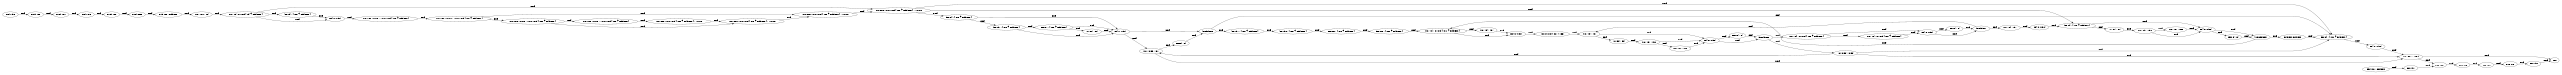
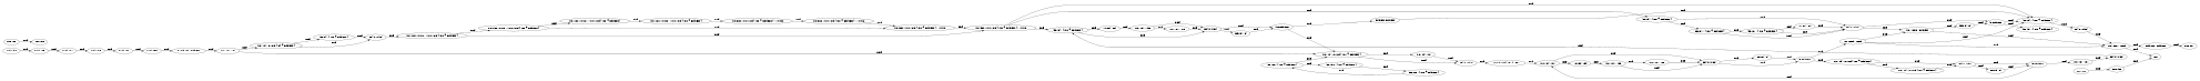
  digraph {
    fontname="DejaVu Sans"
    rankdir=LR
    node [fontname="DejaVu Sans"]
    edge [fontname="DejaVu Sans"]
    n1 [label="push rbp"]
    n2 [label="push r15"]
    n3 [label="push r14"]
    n4 [label="push r13"]
    n5 [label="push r12"]
    n6 [label="push test"]
-   n7 [label="sub rsp , address"]
+   n7 [label="qword rsp , address"]
    n8 [label="mov r14 , rsi"]
    n9 [label="mov rsi , qword [ rdi + address ]"]
    n10 [label="mov rsi , qword [ r14 + address ]"]
    n11 [label="lea rdi , [ rsp + address ]"]
    n12 [label="call symbol"]
    n13 [label="mov rdi , rbx"]
    n14 [label="call symbol"]
    n15 [label="movups xmm0 , xmmword [ rsp + address ]"]
    n16 [label="movups xmm1 , xmmword [ rsp + address ]"]
    n17 [label="movaps xmmword [ rsp + address ] , xmm0"]
    n18 [label="movups xmm2 , xmmword [ rsp + address ]"]
    n19 [label="movaps xmmword [ rsp + address ] , xmm1"]
    n20 [label="lea rdi , [ rsp + address ]"]
    n21 [label="lea rdi , [ rsp + address ]"]
    n22 [label="lea rdi , [ rsp + address ]"]
    n23 [label="movups xmm3 , xmmword [ rsp + address ]"]
    n24 [label="movaps xmmword [ rsp + address ] , xmm2"]
    n25 [label="movaps xmmword [ rsp + address ] , xmm3"]
    n26 [label="lea rdx , [ rsp + address ]"]
    n27 [label="call symbol"]
    n28 [label="call symbol"]
    n29 [label="xor esi , esi"]
    n30 [label="call symbol"]
    n31 [label="lea rcx , [ rsp + address ]"]
-   n32 [label="mov r15b , rax"]
+   n32 [label="mov r15b , address"]
    n33 [label="je address"]
    n34 [label="xor esi , esi"]
    n35 [label="test al , al"]
    n36 [label="mov eax , r15d"]
    n37 [label="lea rbx , [ rsp + address ]"]
    n38 [label="add rsp , address"]
    n39 [label=retn]
    n40 [label="lea rbp , [ rsp + address ]"]
    n41 [label="lea r12 , [ rsp + address ]"]
    n42 [label="pop rbx"]
    n43 [label="pop r12"]
    n44 [label="pop r13"]
-   n45 [label="pop r14"]
    n46 [label="pop r15"]
    n47 [label="pop rbp"]
    n48 [label="lea r13 , [ rsp + address ]"]
    n49 [label="nop dword [ rax ] , eax"]
    n50 [label="xor r15d , r15d"]
    n51 [label="mov rdi , qword [ rsp + address ]"]
    n52 [label="mov rsi , qword [ rsp + address ]"]
    n53 [label="call symbol"]
    n54 [label="test al , al"]
    n55 [label="je address"]
    n56 [label="mov rdi , rbx"]
    n57 [label="mov rdi , rbx"]
    n58 [label="xor esi , esi"]
    n59 [label="call symbol"]
    n60 [label="call symbol"]
    n61 [label="mov rdx , rbp"]
    n62 [label="test al , al"]
    n63 [label="je address"]
    n64 [label="mov rcx , r12"]
    n65 [label="mov rdx , rbp"]
    n66 [label="test al , al"]
    n67 [label="jne address"]
    n68 [label="mov rcx , r13"]
    n69 [label="address address"]
    n1 -> n2 [label=CFG]
    n2 -> n3 [label=CFG]
    n3 -> n4 [label=CFG]
    n4 -> n5 [label=CFG]
    n5 -> n6 [label=CFG]
    n6 -> n7 [label=CFG]
    n7 -> n8 [label=CFG]
    n8 -> n9 [label=CFG]
+   n8 -> n10 [label=DFG]
    n9 -> n11 [label=CFG]
    n9 -> n12 [label=DFG]
    n10 -> n13 [label=CFG]
    n10 -> n14 [label=DFG]
    n11 -> n12 [label=DFG]
    n12 -> n15 [label=CFG]
    n13 -> n14 [label=DFG]
    n14 -> n49 [label=CFG]
    n15 -> n16 [label=CFG]
-   n9 -> n17 [label=DFG]
+   n15 -> n17 [label=DFG]
    n16 -> n18 [label=CFG]
    n16 -> n19 [label=DFG]
    n17 -> n20 [label=DFG]
    n17 -> n21 [label=DFG]
    n17 -> n22 [label=DFG]
    n18 -> n23 [label=CFG]
-   n18 -> n24 [label=DFG]
    n19 -> n17 [label=CFG]
    n20 -> n26 [label=CFG]
    n20 -> n27 [label=DFG]
    n21 -> n28 [label=DFG]
    n22 -> n29 [label=CFG]
    n22 -> n30 [label=DFG]
    n23 -> n25 [label=DFG]
    n24 -> n19 [label=CFG]
    n25 -> n24 [label=CFG]
    n26 -> n27 [label=DFG]
    n26 -> n31 [label=CFG]
    n27 -> n32 [label=CFG]
    n27 -> n33 [label=DFG]
    n28 -> n36 [label=CFG]
    n29 -> n65 [label=CFG]
    n30 -> n66 [label=CFG]
    n30 -> n67 [label=DFG]
    n31 -> n27 [label=DFG]
    n31 -> n34 [label=CFG]
    n32 -> n35 [label=CFG]
    n32 -> n36 [label=DFG]
    n33 -> n21 [label=CFG]
    n33 -> n37 [label=CFG]
    n34 -> n27 [label=CFG]
    n35 -> n33 [label=CFG]
-   n36 -> n43 [label=CFG]
+   n36 -> n38 [label=CFG]
    n36 -> n39 [label=CFG]
-   n37 -> n40 [label=CFG]
+   n48 -> n40 [label=CFG]
    n38 -> n42 [label=CFG]
    n40 -> n41 [label=CFG]
    n41 -> n48 [label=CFG]
-   n42 -> n43 [label=CFG]
    n43 -> n44 [label=CFG]
-   n44 -> n45 [label=CFG]
-   n45 -> n46 [label=CFG]
    n46 -> n47 [label=CFG]
    n47 -> n39 [label=CFG]
    n48 -> n10 [label=CFG]
    n49 -> n56 [label=CFG]
    n50 -> n21 [label=CFG]
    n50 -> n32 [label=DFG]
    n50 -> n36 [label=DFG]
    n51 -> n52 [label=CFG]
    n51 -> n53 [label=DFG]
    n52 -> n53 [label=DFG]
    n53 -> n54 [label=CFG]
    n53 -> n55 [label=DFG]
    n54 -> n55 [label=CFG]
    n55 -> n56 [label=CFG]
    n55 -> n57 [label=CFG]
    n56 -> n58 [label=CFG]
    n56 -> n59 [label=DFG]
    n57 -> n60 [label=DFG]
    n58 -> n61 [label=CFG]
    n59 -> n62 [label=CFG]
    n59 -> n63 [label=DFG]
    n60 -> n22 [label=CFG]
    n61 -> n59 [label=DFG]
    n61 -> n64 [label=CFG]
    n62 -> n63 [label=CFG]
    n63 -> n50 [label=CFG]
    n63 -> n51 [label=CFG]
    n64 -> n59 [label=DFG]
    n65 -> n30 [label=DFG]
    n65 -> n68 [label=CFG]
    n66 -> n67 [label=CFG]
    n67 -> n10 [label=CFG]
    n67 -> n69 [label=CFG]
    n68 -> n30 [label=DFG]
    n69 -> n21 [label=CFG]
  }
